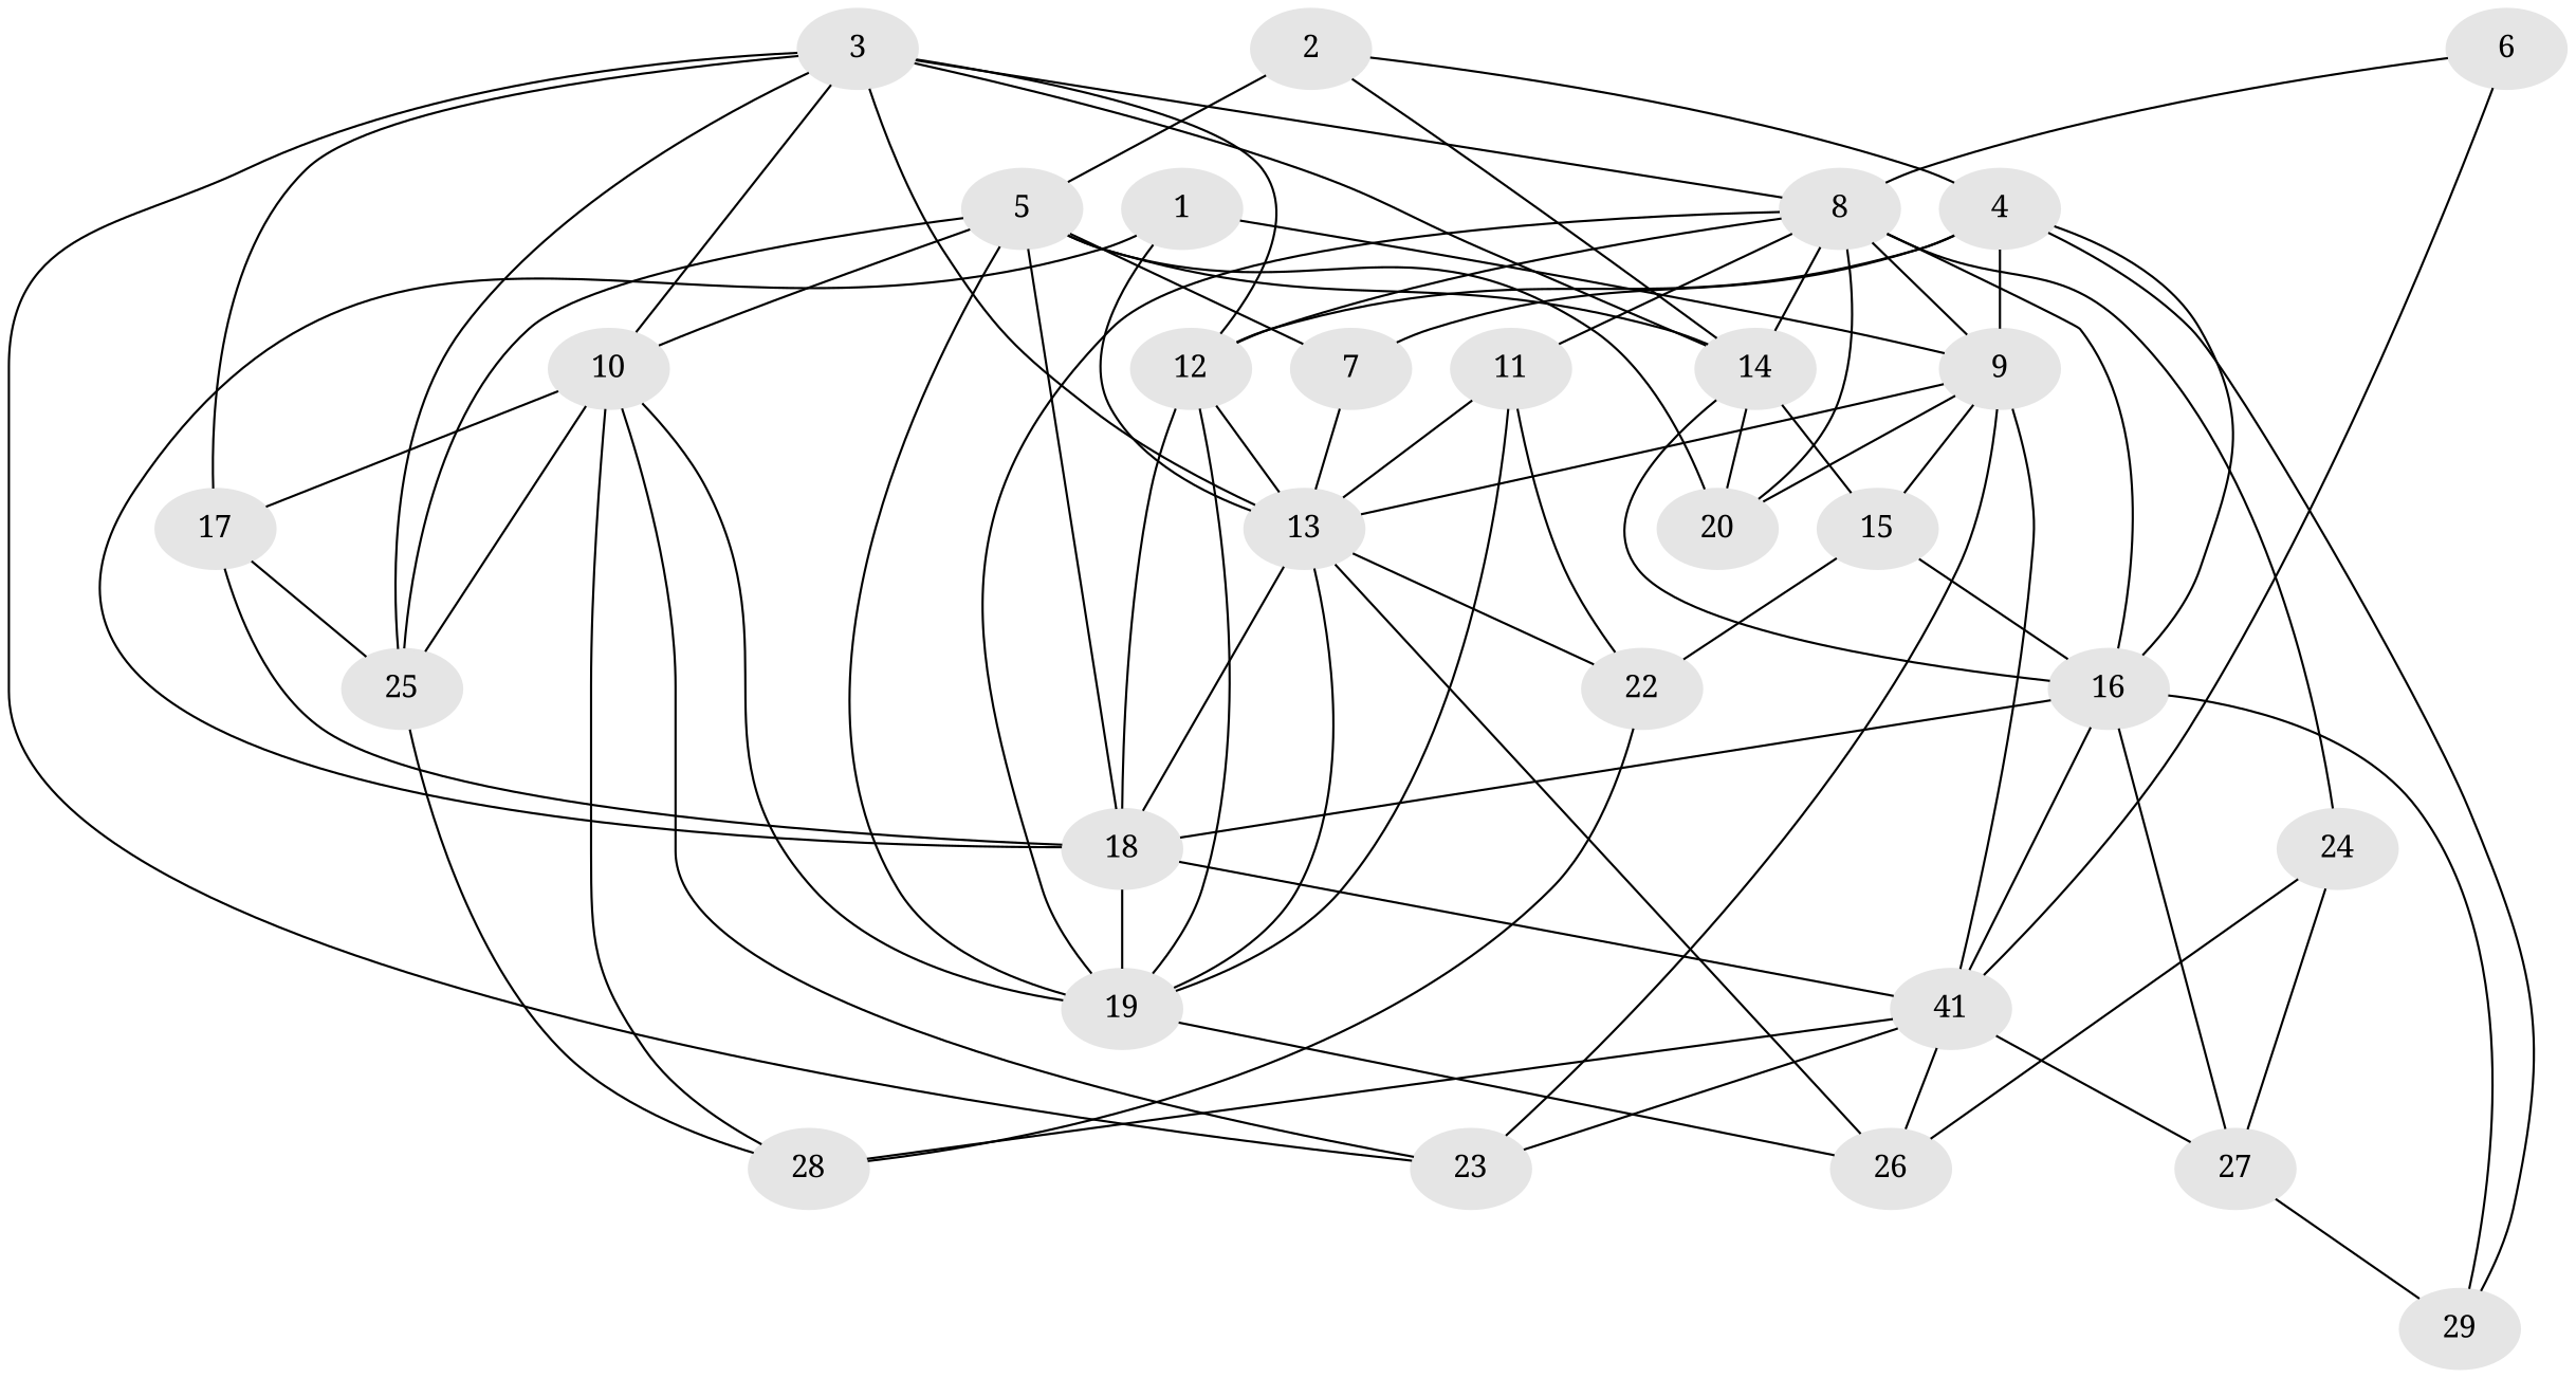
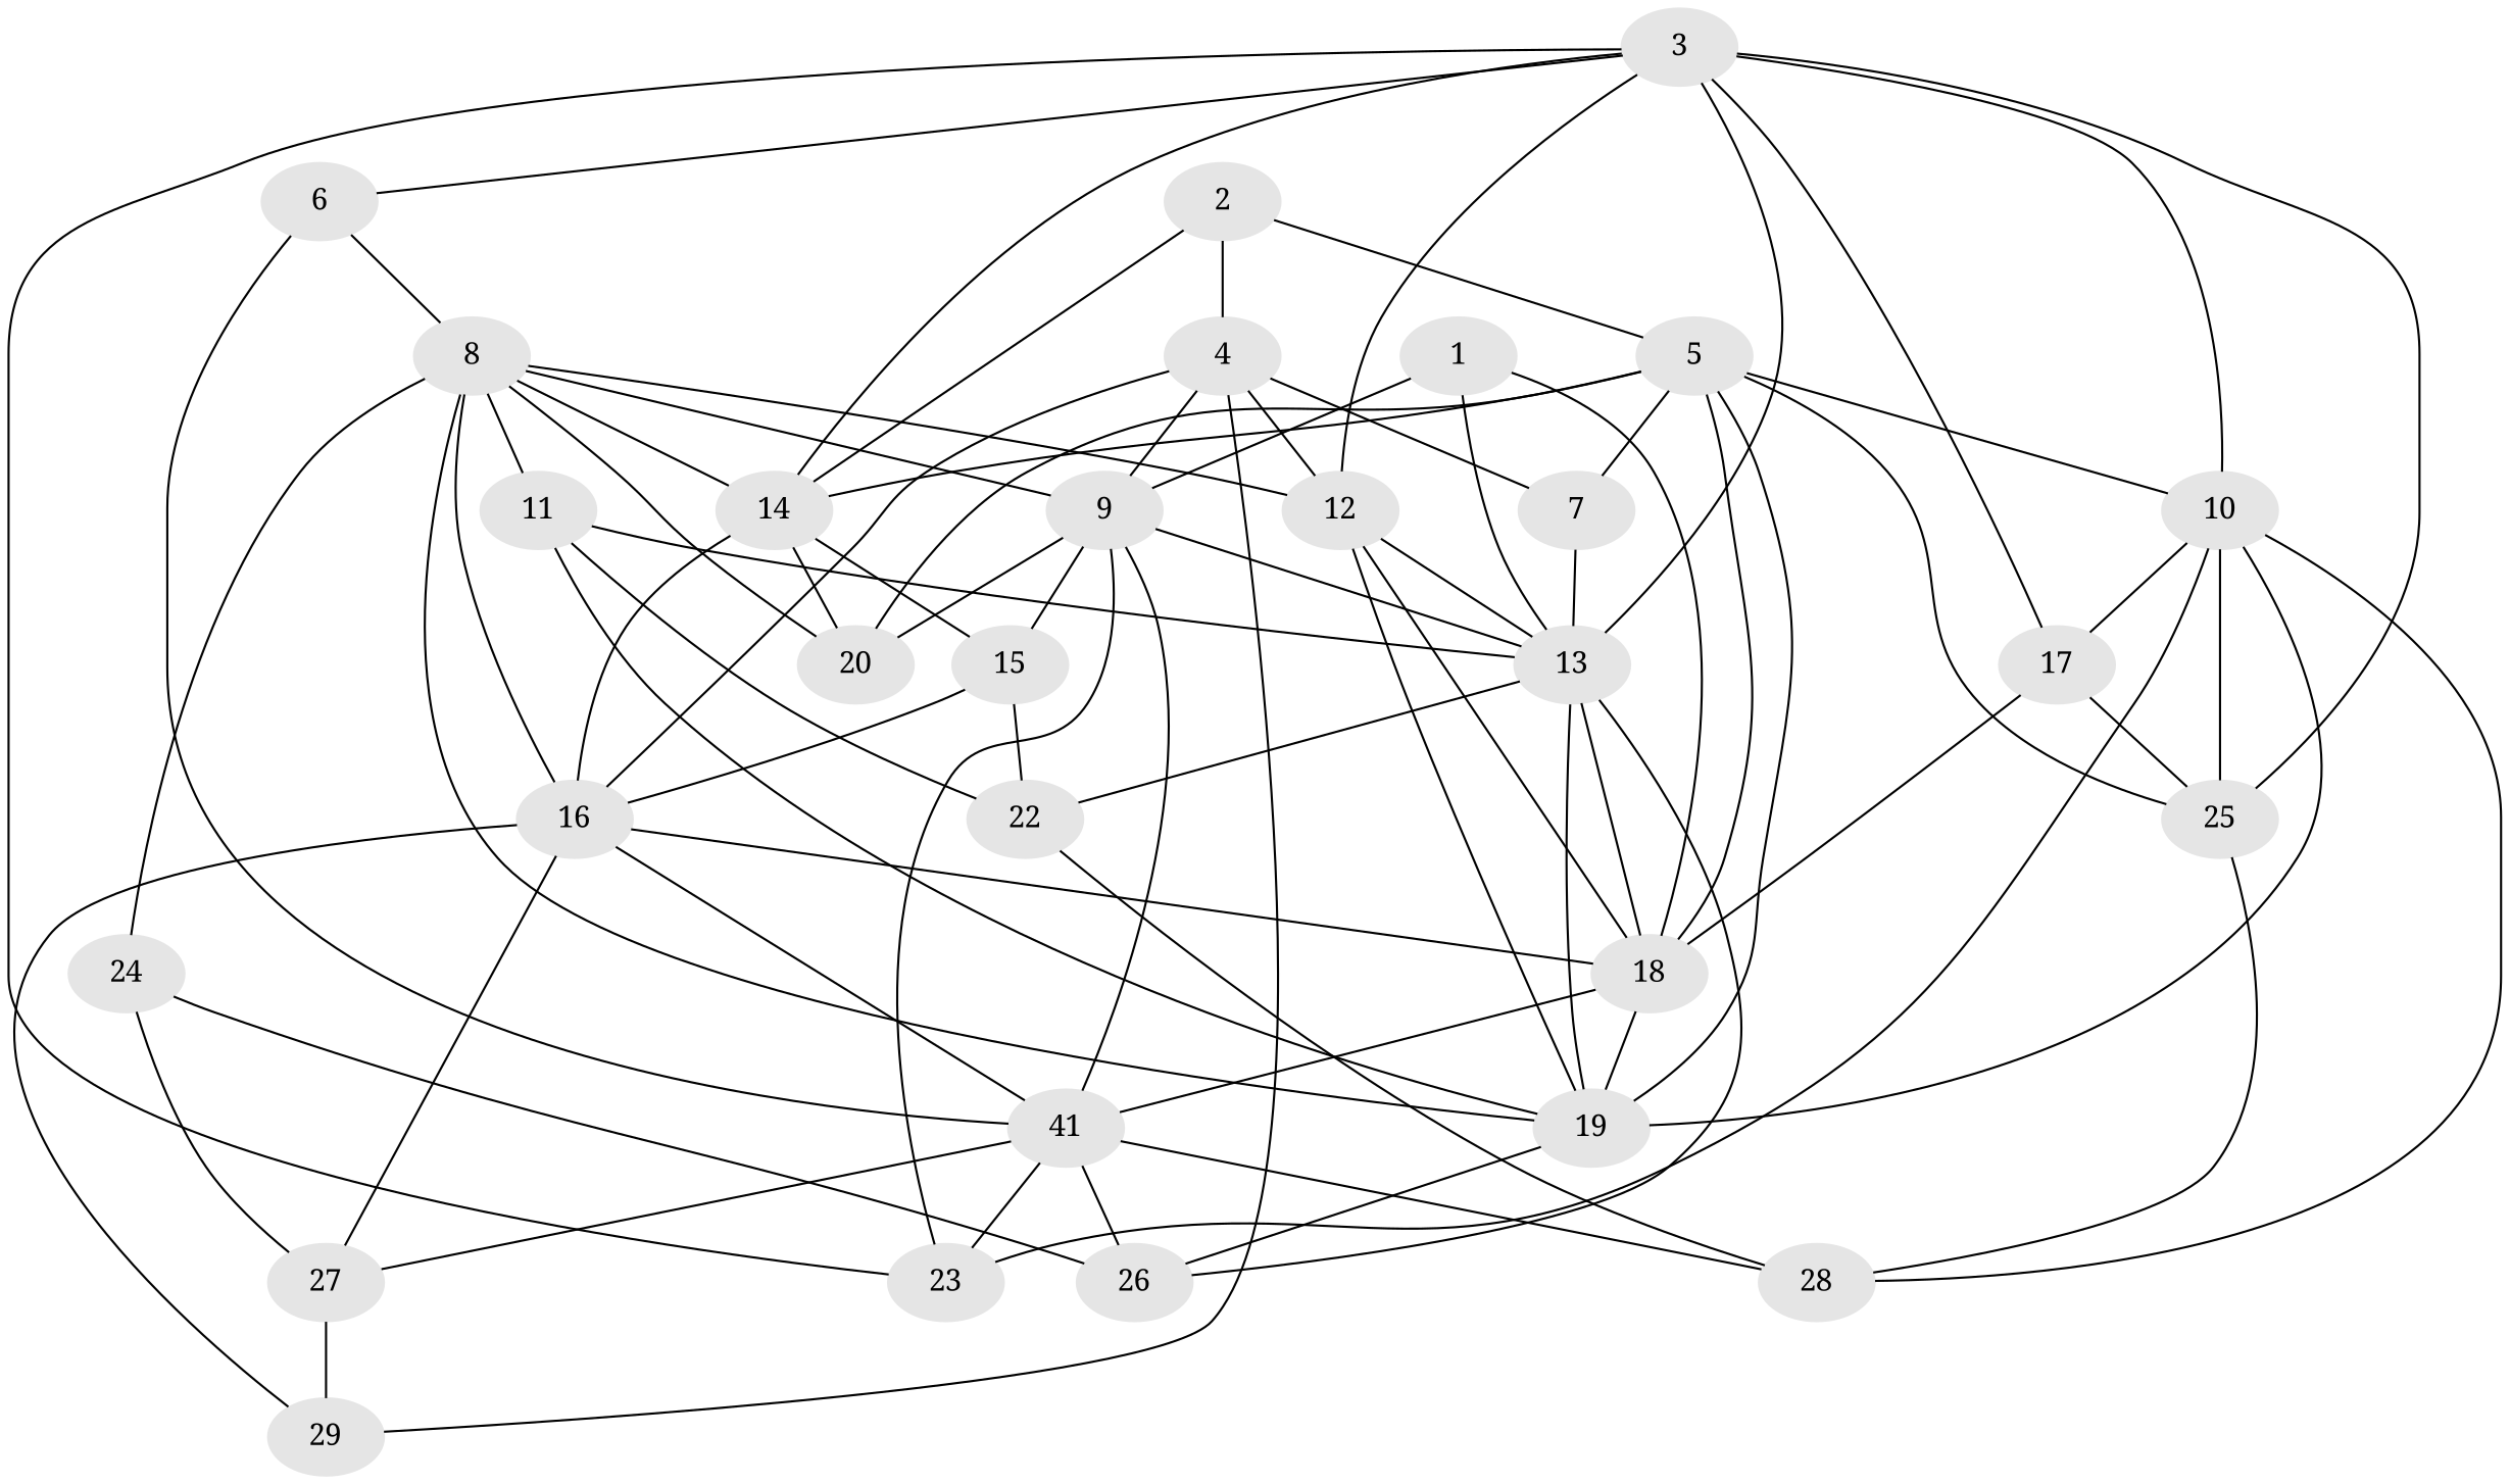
  graph {
    fontname="Noto Serif"
    node [color=gray90 fontname="Noto Serif" style=filled]
    edge [fontname="Noto Serif" weight=1.0]
    1
    9
    13
    18
    23
    20
    n7 [label=41]
    15
    19
    22
    26
    2
    4
    5
    14
    12
    7
    16
    29
    10
    25
    3
    6
    17
    8
    28
    27
    11
    24
    1 -- 9 [weight=2.0]
    1 -- 13
    1 -- 18
    9 -- 13
    9 -- 23
    9 -- 20
    9 -- n7
    9 -- 15
    13 -- 18
    13 -- 19
    13 -- 22
    13 -- 26
    18 -- n7 [weight=2.0]
    18 -- 19 [weight=2.0]
    n7 -- 23
    n7 -- 26
    n7 -- 28
    n7 -- 27
    15 -- 22
    15 -- 16
    19 -- 26
    22 -- 28
    2 -- 4
    2 -- 5 [weight=2.0]
    2 -- 14
    4 -- 9
    4 -- 12
    4 -- 7 [weight=2.0]
    4 -- 16 [weight=2.0]
    4 -- 29
    5 -- 18
    5 -- 20
    5 -- 19
    5 -- 14
    5 -- 7
    5 -- 10
    5 -- 25 [weight=2.0]
    14 -- 20
    14 -- 15
    14 -- 16 [weight=2.0]
    12 -- 13
    12 -- 18
    12 -- 19
    7 -- 13
    16 -- 18
    16 -- n7
    16 -- 29
    16 -- 27
    10 -- 23
    10 -- 19 [weight=2.0]
    10 -- 25
    10 -- 17
    10 -- 28
    25 -- 28
    3 -- 13
    3 -- 23
    3 -- 14 [weight=3.0]
    3 -- 12
    3 -- 10 [weight=3.0]
    3 -- 25
-   3 -- 8
+   3 -- 6
    3 -- 17
    6 -- n7 [weight=2.0]
    6 -- 8
    17 -- 18
    17 -- 25
    8 -- 9
    8 -- 20
    8 -- 19
    8 -- 14
    8 -- 12
    8 -- 16
    8 -- 11
    8 -- 24 [weight=2.0]
    27 -- 29
    11 -- 13
    11 -- 19
    11 -- 22
    24 -- 26
    24 -- 27
  }
